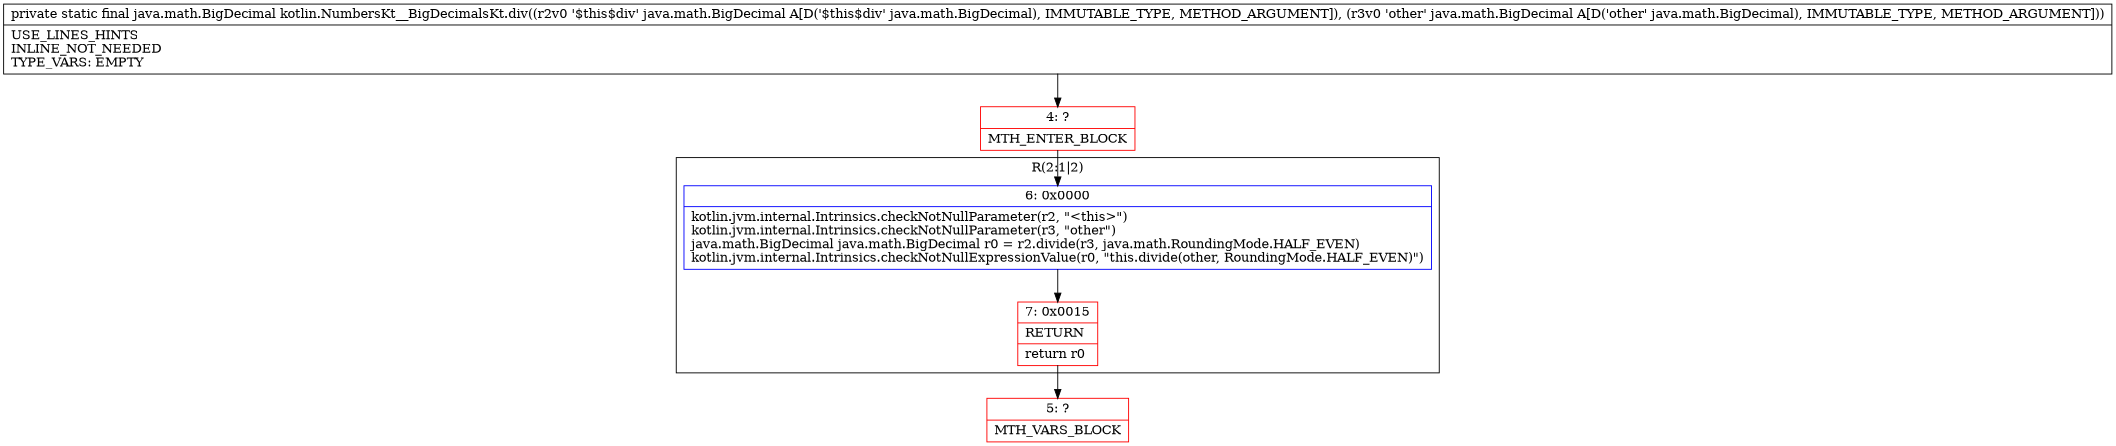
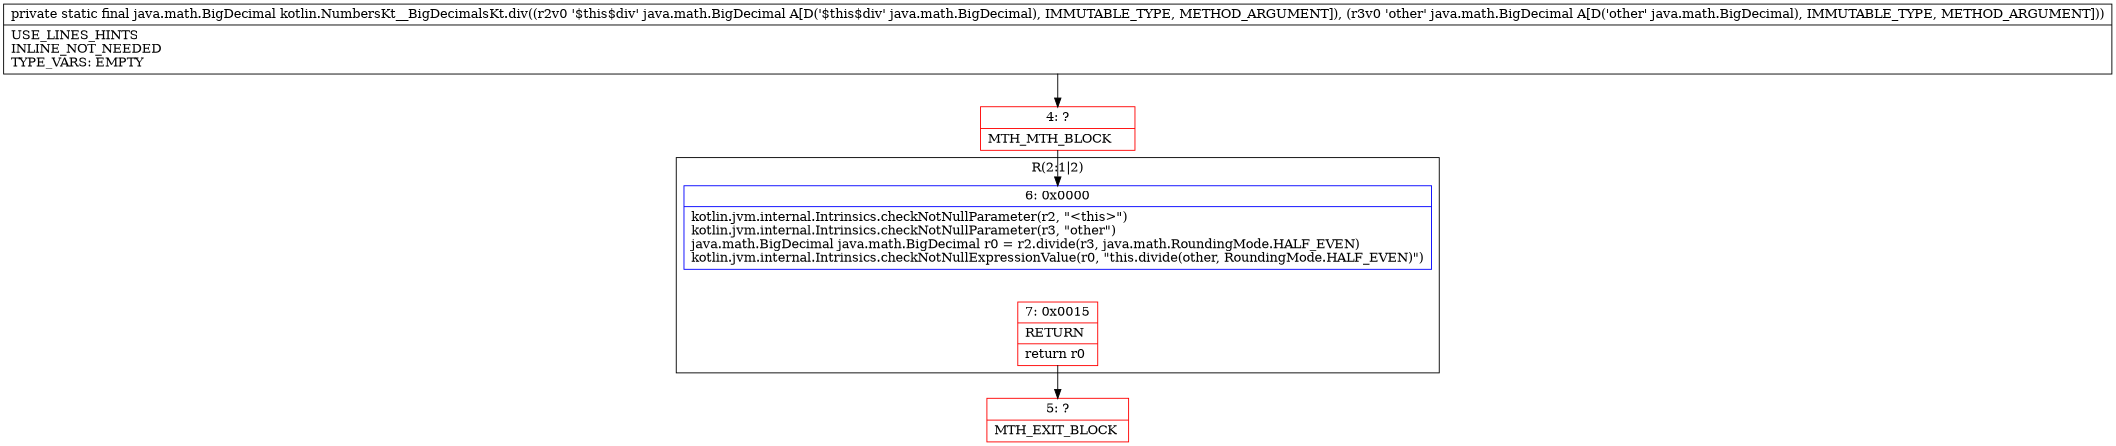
  digraph {
    node [color=red shape=record]
    n1 [color=blue label="{6\:\ 0x0000|kotlin.jvm.internal.Intrinsics.checkNotNullParameter(r2, \"\<this\>\")\lkotlin.jvm.internal.Intrinsics.checkNotNullParameter(r3, \"other\")\ljava.math.BigDecimal java.math.BigDecimal r0 = r2.divide(r3, java.math.RoundingMode.HALF_EVEN)\lkotlin.jvm.internal.Intrinsics.checkNotNullExpressionValue(r0, \"this.divide(other, RoundingMode.HALF_EVEN)\")\l}"]
    n2 [label="{7\:\ 0x0015|RETURN\l|return r0\l}"]
-   n3 [label="{5\:\ ?|MTH_VARS_BLOCK\l}"]
-   n4 [label="{4\:\ ?|MTH_ENTER_BLOCK\l}"]
+   n3 [label="{5\:\ ?|MTH_EXIT_BLOCK\l}"]
+   n4 [label="{4\:\ ?|MTH_MTH_BLOCK\l}"]
    n5 [label="{private static final java.math.BigDecimal kotlin.NumbersKt__BigDecimalsKt.div((r2v0 '$this$div' java.math.BigDecimal A[D('$this$div' java.math.BigDecimal), IMMUTABLE_TYPE, METHOD_ARGUMENT]), (r3v0 'other' java.math.BigDecimal A[D('other' java.math.BigDecimal), IMMUTABLE_TYPE, METHOD_ARGUMENT]))  | USE_LINES_HINTS\lINLINE_NOT_NEEDED\lTYPE_VARS: EMPTY\l}" color=""]
    subgraph cluster_1 {
      label="R(2:1|2)"
      n1
      n2
    }
-   n1 -> n2
    n2 -> n3
    n4 -> n1
    n5 -> n4
  }
